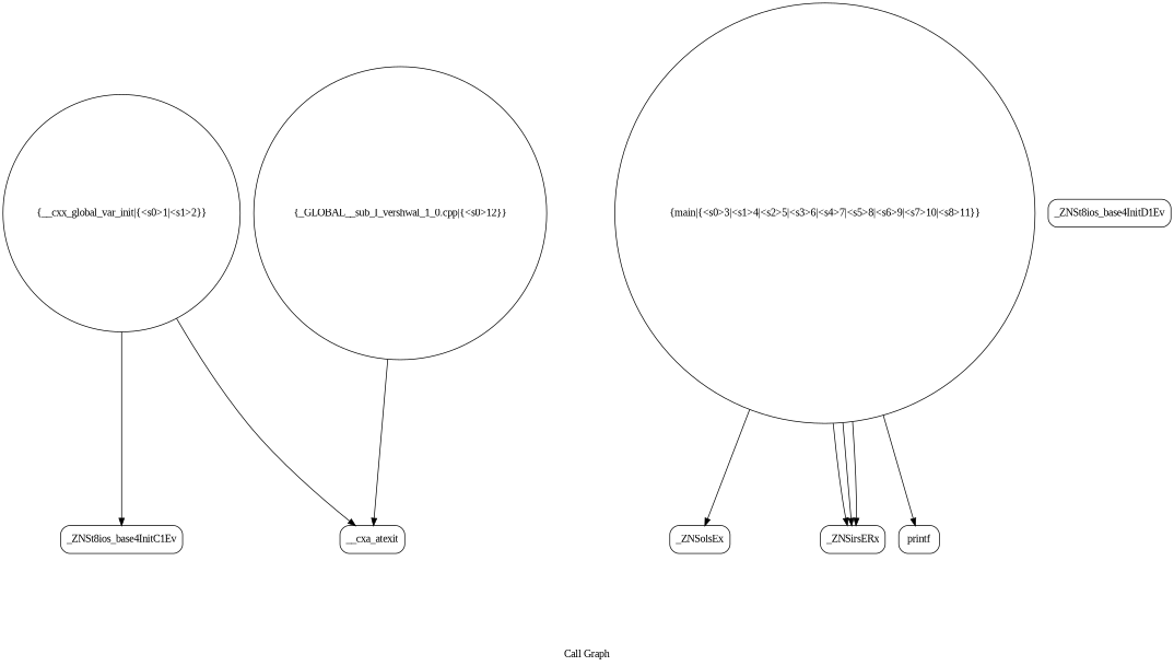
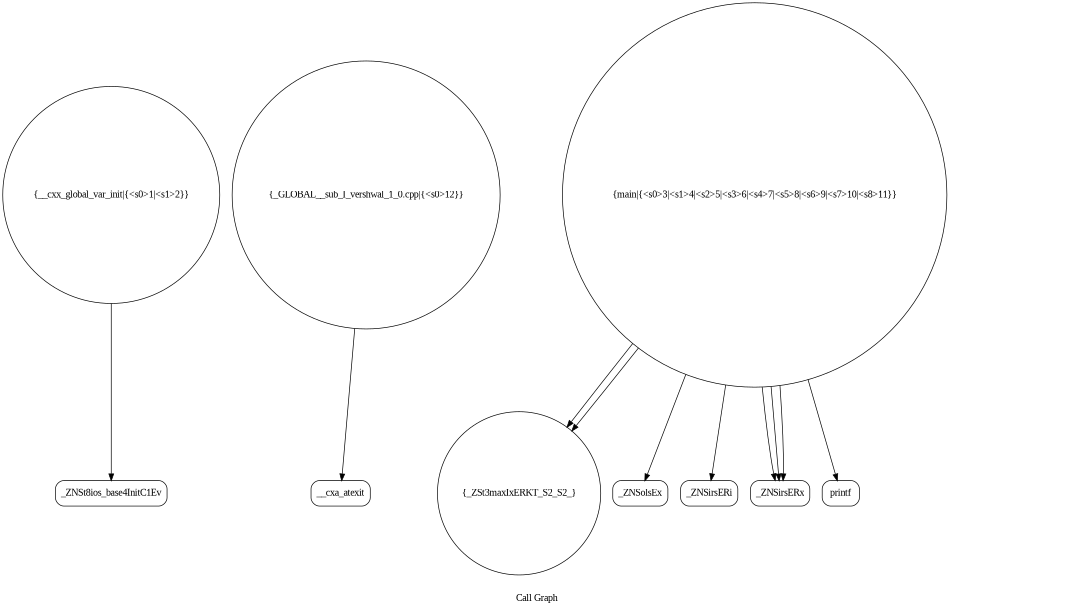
  digraph {
    fontname="Liberation Serif"
    label="Call Graph"
    node [fontname="Liberation Serif" shape=Mrecord]
    edge [color=black fontname="Liberation Serif" tailport=s0]
    n1 [label="{__cxx_global_var_init|{<s0>1|<s1>2}}" shape=circle]
    n2 [label="{_ZNSt8ios_base4InitC1Ev}"]
    n3 [label="{__cxa_atexit}"]
-   n5 [label="{_ZNSt8ios_base4InitD1Ev}"]
+   n4 [label="{_ZSt3maxIxERKT_S2_S2_}" shape=circle]
    n6 [label="{_ZNSolsEx}"]
    n7 [label="{main|{<s0>3|<s1>4|<s2>5|<s3>6|<s4>7|<s5>8|<s6>9|<s7>10|<s8>11}}" shape=circle]
+   n8 [label="{_ZNSirsERi}"]
    n9 [label="{_ZNSirsERx}"]
    n10 [label="{printf}"]
    n11 [label="{_GLOBAL__sub_I_vershwal_1_0.cpp|{<s0>12}}" shape=circle]
    n1 -> n2
-   n1 -> n3 [tailport=s1]
+   n7 -> n4 [tailport=s4]
+   n7 -> n4 [tailport=s6]
    n7 -> n6 [tailport=s7]
+   n7 -> n8
    n7 -> n9 [tailport=s1]
    n7 -> n9 [tailport=s2]
    n7 -> n9 [tailport=s3]
    n7 -> n10 [tailport=s5]
    n11 -> n3
  }
